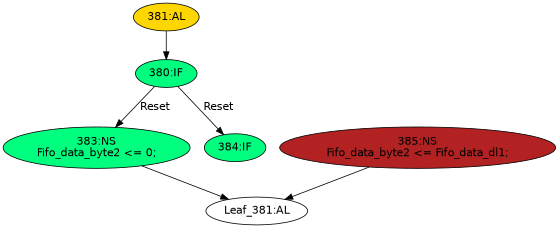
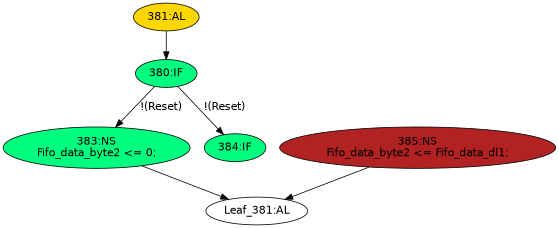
  strict digraph {
    fontname="DejaVu Sans"
    node [fontname="DejaVu Sans" fillcolor=springgreen statements="[]" style=filled typ=NonblockingSubstitution]
    edge [cond="[]" fontname="DejaVu Sans" lineno=None]
    n1 [def_var="['Fifo_data_byte2']" label="Leaf_381:AL" fillcolor="" statements="" style="" typ=""]
    n2 [ast="<pyverilog.vparser.ast.NonblockingSubstitution object at 0x7fbd1c2d1c50>" label="383:NS\nFifo_data_byte2 <= 0;" statements="[<pyverilog.vparser.ast.NonblockingSubstitution object at 0x7fbd1c2d1c50>]"]
    n3 [ast="<pyverilog.vparser.ast.NonblockingSubstitution object at 0x7fbd1c2d1990>" fillcolor=firebrick label="385:NS\nFifo_data_byte2 <= Fifo_data_dl1;" statements="[<pyverilog.vparser.ast.NonblockingSubstitution object at 0x7fbd1c2d1990>]"]
    n4 [ast="<pyverilog.vparser.ast.IfStatement object at 0x7fbd1c2d1910>" label="380:IF" typ=IfStatement]
    n5 [ast="<pyverilog.vparser.ast.IfStatement object at 0x7fbd1c2d1950>" label="384:IF" typ=IfStatement]
    n6 [ast="<pyverilog.vparser.ast.Always object at 0x7fbd1c2d1790>" clk_sens=True fillcolor=gold label="381:AL" sens="['Clk_MAC', 'Reset']" typ=Always use_var="['Reset', 'Fifo_data_en_dl1', 'Fifo_data_dl1', 'Current_state', 'State_byte2']"]
    n2 -> n1
    n3 -> n1
-   n4 -> n2 [cond="['Reset']" label=Reset lineno=382]
-   n4 -> n5 [cond="['Reset']" label=Reset lineno=382]
+   n4 -> n2 [cond="['Reset']" label="!(Reset)" lineno=382]
+   n4 -> n5 [cond="['Reset']" label="!(Reset)" lineno=382]
    n6 -> n4
  }
